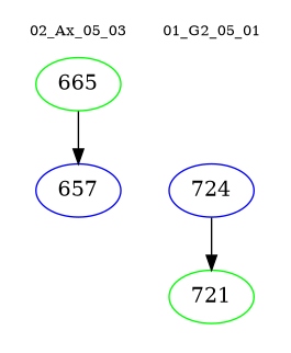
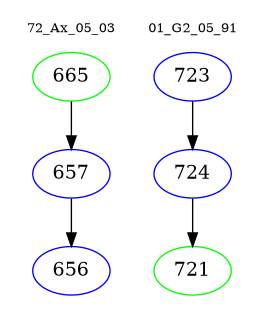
  digraph {
    node [color=blue]
    edge [color=black]
    n1 [label=657]
+   n2 [label=656]
    n3 [color=green label=665]
+   n4 [label=723]
    n5 [color=green label=721]
    n6 [label=724]
    subgraph cluster_1 {
      color=white
      fontsize=10
-     label="02_Ax_05_03"
+     label="72_Ax_05_03"
      n1
+     n2
      n3
    }
    subgraph cluster_2 {
      color=white
      fontsize=10
-     label="01_G2_05_01"
+     label="01_G2_05_91"
+     n4
      n5
      n6
    }
+   n1 -> n2
    n3 -> n1
+   n4 -> n6
    n6 -> n5
  }
